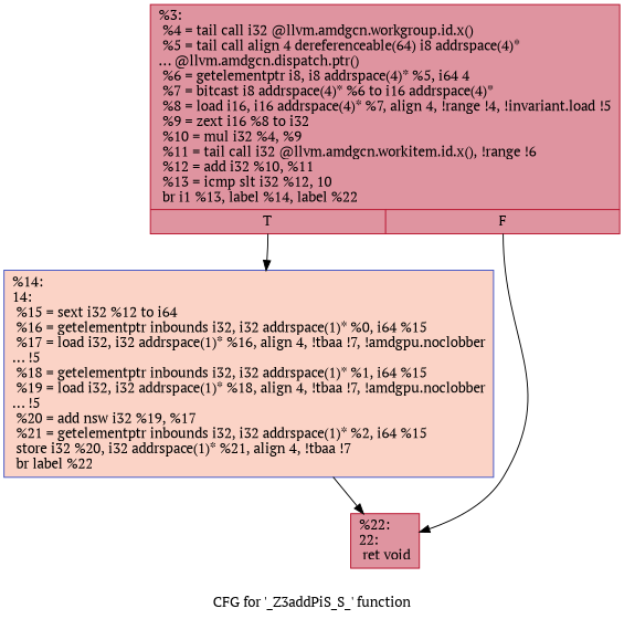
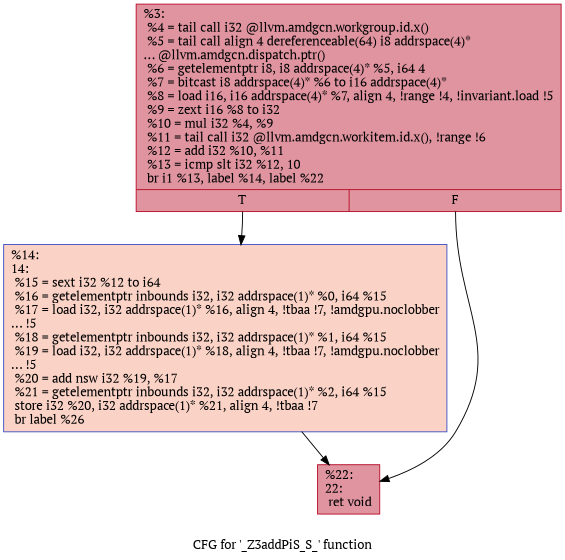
  digraph {
    label="CFG for '_Z3addPiS_S_' function"
    fontname="PT Serif"
    node [color="#b70d28ff" fillcolor="#b70d2870" shape=record style=filled fontname="PT Serif"]
    edge [fontname="PT Serif"]
    n1 [label="{%3:\l  %4 = tail call i32 @llvm.amdgcn.workgroup.id.x()\l  %5 = tail call align 4 dereferenceable(64) i8 addrspace(4)*\l... @llvm.amdgcn.dispatch.ptr()\l  %6 = getelementptr i8, i8 addrspace(4)* %5, i64 4\l  %7 = bitcast i8 addrspace(4)* %6 to i16 addrspace(4)*\l  %8 = load i16, i16 addrspace(4)* %7, align 4, !range !4, !invariant.load !5\l  %9 = zext i16 %8 to i32\l  %10 = mul i32 %4, %9\l  %11 = tail call i32 @llvm.amdgcn.workitem.id.x(), !range !6\l  %12 = add i32 %10, %11\l  %13 = icmp slt i32 %12, 10\l  br i1 %13, label %14, label %22\l|{<s0>T|<s1>F}}"]
-   n2 [color="#3d50c3ff" fillcolor="#f59c7d70" label="{%14:\l14:                                               \l  %15 = sext i32 %12 to i64\l  %16 = getelementptr inbounds i32, i32 addrspace(1)* %0, i64 %15\l  %17 = load i32, i32 addrspace(1)* %16, align 4, !tbaa !7, !amdgpu.noclobber\l... !5\l  %18 = getelementptr inbounds i32, i32 addrspace(1)* %1, i64 %15\l  %19 = load i32, i32 addrspace(1)* %18, align 4, !tbaa !7, !amdgpu.noclobber\l... !5\l  %20 = add nsw i32 %19, %17\l  %21 = getelementptr inbounds i32, i32 addrspace(1)* %2, i64 %15\l  store i32 %20, i32 addrspace(1)* %21, align 4, !tbaa !7\l  br label %22\l}"]
+   n2 [color="#3d50c3ff" fillcolor="#f59c7d70" label="{%14:\l14:                                               \l  %15 = sext i32 %12 to i64\l  %16 = getelementptr inbounds i32, i32 addrspace(1)* %0, i64 %15\l  %17 = load i32, i32 addrspace(1)* %16, align 4, !tbaa !7, !amdgpu.noclobber\l... !5\l  %18 = getelementptr inbounds i32, i32 addrspace(1)* %1, i64 %15\l  %19 = load i32, i32 addrspace(1)* %18, align 4, !tbaa !7, !amdgpu.noclobber\l... !5\l  %20 = add nsw i32 %19, %17\l  %21 = getelementptr inbounds i32, i32 addrspace(1)* %2, i64 %15\l  store i32 %20, i32 addrspace(1)* %21, align 4, !tbaa !7\l  br label %26\l}"]
    n3 [label="{%22:\l22:                                               \l  ret void\l}"]
    n1 -> n2 [tailport=s0]
    n1 -> n3 [tailport=s1]
    n2 -> n3
  }
